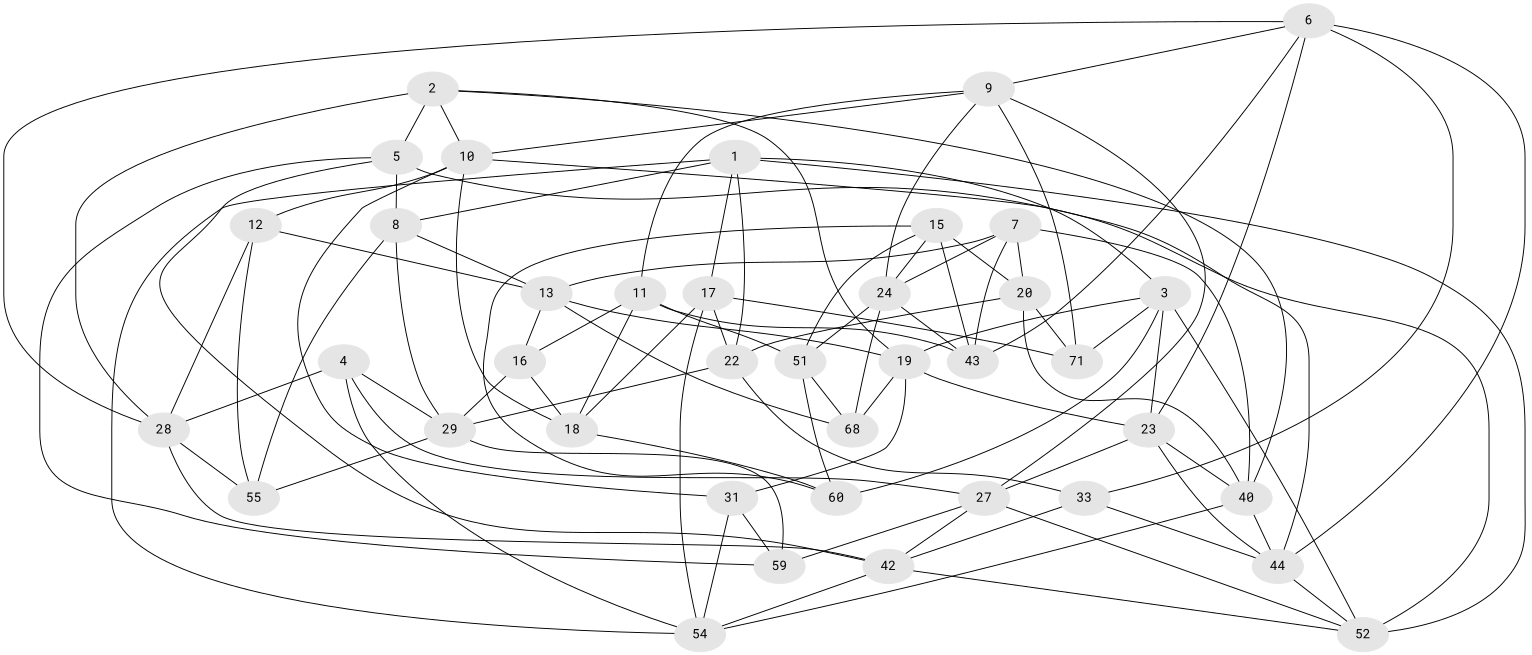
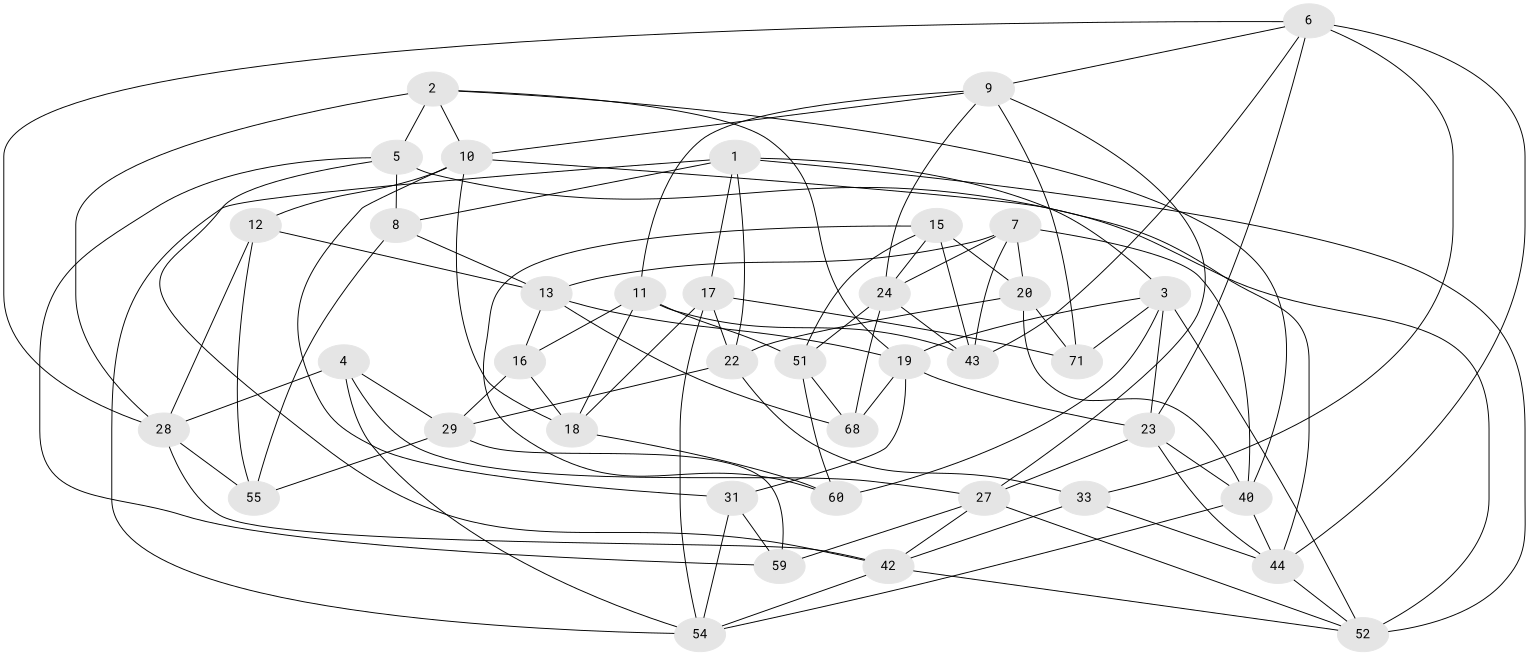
  graph {
    fontname="Roboto Mono"
    node [color=gray90 fontname="Roboto Mono" style=filled]
    edge [fontname="Roboto Mono"]
    1 [super="+47"]
    3 [super="+46"]
    8 [super="+50"]
    17 [super="+37"]
    22 [super="+58"]
    52 [super="+62"]
    54 [super="+66"]
    19 [super="+32"]
    23 [super="+36"]
    60
    71
    29 [super="+70"]
    13 [super="+34"]
    55 [super="+67"]
    18 [super="+25"]
    33 [super="+56"]
    2 [super="+64"]
    5 [super="+14"]
    10 [super="+61"]
    28 [super="+38"]
    40 [super="+57"]
    42 [super="+49"]
    59
    44 [super="+45"]
    12
    31
    68
    27 [super="+41"]
    4
    6 [super="+65"]
    9 [super="+21"]
    43 [super="+53"]
    24 [super="+26"]
    11 [super="+35"]
    7 [super="+63"]
    20 [super="+48"]
    16
    51 [super="+69"]
    15 [super="+30"]
    1 -- 3
    1 -- 8
    1 -- 17
    1 -- 22
    1 -- 52
    1 -- 54
    3 -- 52
    3 -- 19
    3 -- 23
    3 -- 60
    3 -- 71
-   8 -- 29
    8 -- 13
    8 -- 55 [weight=2]
    17 -- 22 [weight=2]
    17 -- 54
    17 -- 71
    17 -- 18
    22 -- 29
    22 -- 33
    19 -- 23
    19 -- 31
    19 -- 68
    23 -- 40
    23 -- 44
    23 -- 27
    29 -- 55
    29 -- 59
    13 -- 19
    13 -- 68
    13 -- 16
    18 -- 60
    33 -- 42
    33 -- 44
    2 -- 19
    2 -- 5 [weight=2]
    2 -- 10
    2 -- 28
    2 -- 40
    5 -- 8
    5 -- 52
    5 -- 42
    5 -- 59
    10 -- 18
    10 -- 44
    10 -- 12
    10 -- 31
    28 -- 55
    28 -- 42
    40 -- 54
    40 -- 44
    42 -- 52
    42 -- 54
    44 -- 52
    12 -- 13
    12 -- 55
    12 -- 28
    31 -- 54
    31 -- 59
    27 -- 52
    27 -- 42
    27 -- 59
    4 -- 54
    4 -- 29
    4 -- 28
    4 -- 27
    6 -- 23
    6 -- 33
    6 -- 28
    6 -- 44
    6 -- 9
    6 -- 43
    9 -- 71
    9 -- 10
    9 -- 27
    9 -- 24
    9 -- 11
    24 -- 68
    24 -- 43
    24 -- 51
    11 -- 18
    11 -- 43
    11 -- 16
    11 -- 51 [weight=2]
    7 -- 13
    7 -- 40
    7 -- 43
    7 -- 24
    7 -- 20 [weight=2]
    20 -- 22
    20 -- 71
    20 -- 40
    16 -- 29
    16 -- 18
    51 -- 60
    51 -- 68
    15 -- 60
    15 -- 43 [weight=2]
    15 -- 24
    15 -- 20
    15 -- 51
  }
